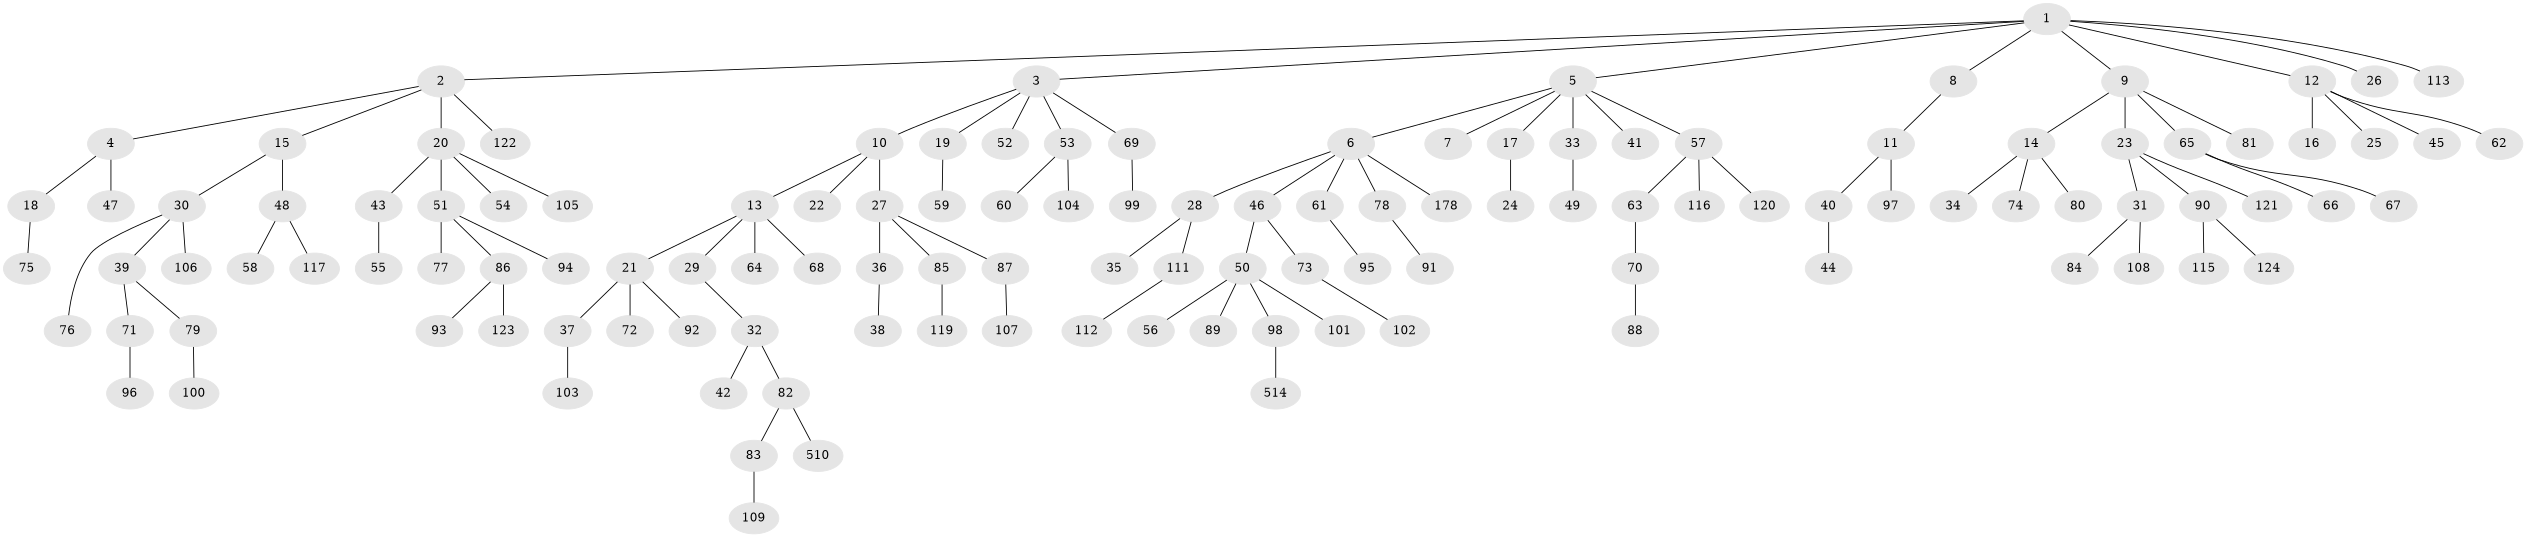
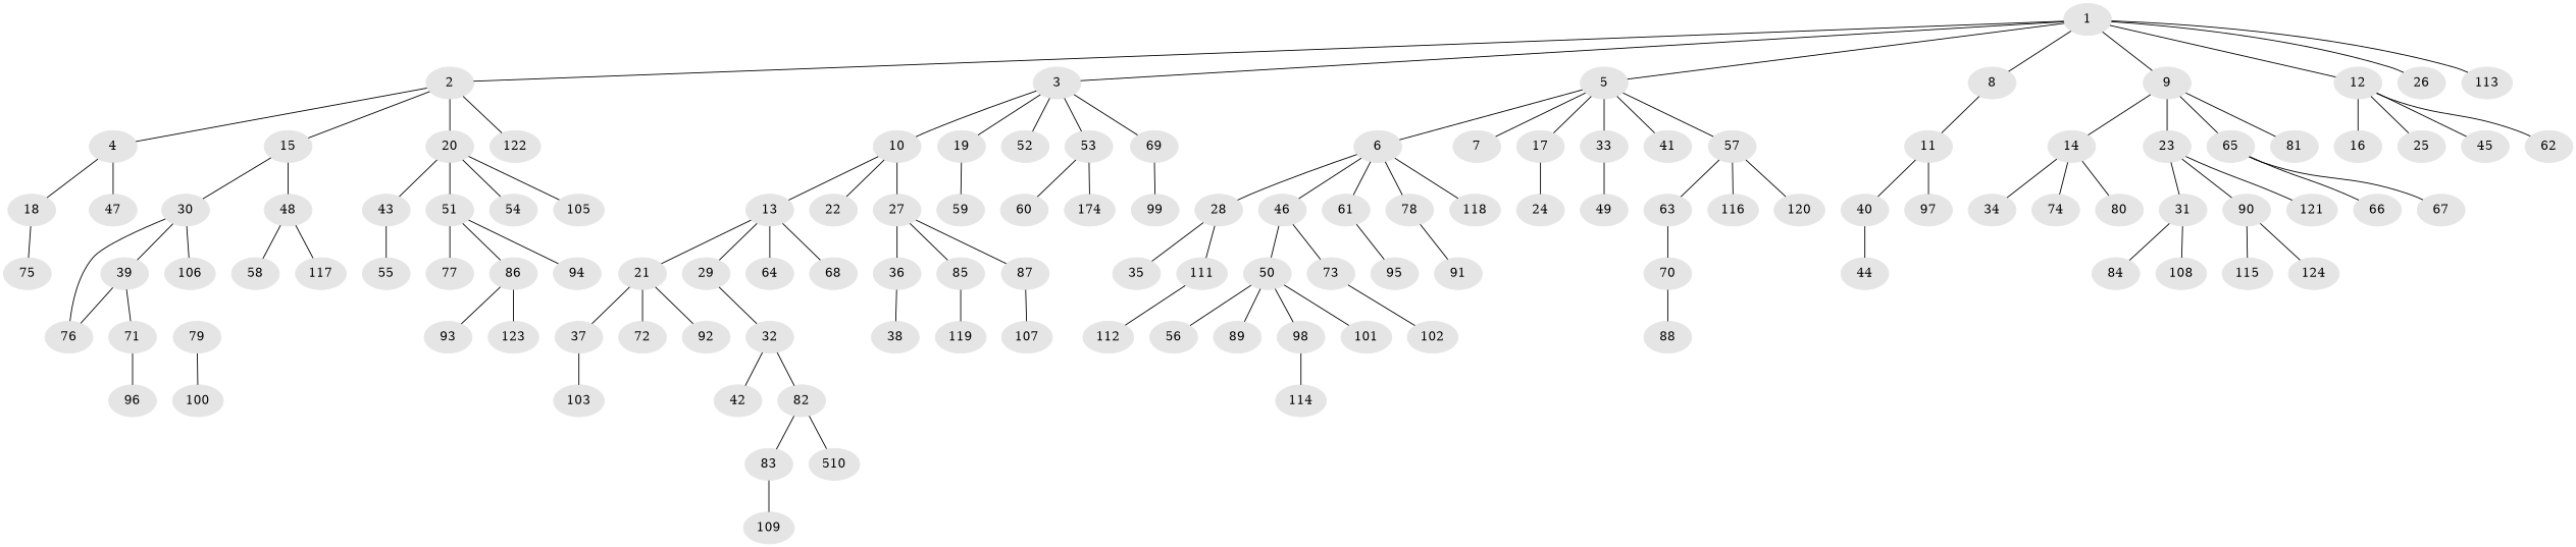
  graph {
    node [color=gray90 style=filled]
    1
    2
    3
    5
    8
    9
    12
    26
    113
    4
    15
    20
    122
    10
    19
    52
    53
    69
    6
    7
    17
    33
    41
    57
    11
    14
    23
    65
    81
    16
    25
    45
    62
    18
    47
    30
    48
    43
    51
    54
    105
    13
    22
    27
    59
    60
-   104
+   104 [label=174]
    99
    75
    28
    46
    61
    78
-   118 [label=178]
+   118
    24
    49
    63
    116
    120
    35
    111
    50
    73
    95
    91
    40
    97
    34
    74
    80
    31
    90
    121
    66
    67
    21
    29
    64
    68
    36
    85
    87
    44
    37
    72
    92
    32
    39
    76
    106
    58
    117
    55
    77
    86
    94
    103
    84
    108
    115
    124
    38
    119
    107
    112
    42
    82
    71
    79
    83
    n111 [label=510]
    96
    100
    56
    89
    98
    101
    102
-   114 [label=514]
+   114
    93
    123
    70
    88
    109
    1 -- 2
    1 -- 3
    1 -- 5
    1 -- 8
    1 -- 9
    1 -- 12
    1 -- 26
    1 -- 113
    2 -- 4
    2 -- 15
    2 -- 20
    2 -- 122
    3 -- 10
    3 -- 19
    3 -- 52
    3 -- 53
    3 -- 69
    5 -- 6
    5 -- 7
    5 -- 17
    5 -- 33
    5 -- 41
    5 -- 57
    8 -- 11
    9 -- 14
    9 -- 23
    9 -- 65
    9 -- 81
    12 -- 16
    12 -- 25
    12 -- 45
    12 -- 62
    4 -- 18
    4 -- 47
    15 -- 30
    15 -- 48
    20 -- 43
    20 -- 51
    20 -- 54
    20 -- 105
    10 -- 13
    10 -- 22
    10 -- 27
    19 -- 59
    53 -- 60
    53 -- 104
    69 -- 99
    6 -- 28
    6 -- 46
    6 -- 61
    6 -- 78
    6 -- 118
    17 -- 24
    33 -- 49
    57 -- 63
    57 -- 116
    57 -- 120
    11 -- 40
    11 -- 97
    14 -- 34
    14 -- 74
    14 -- 80
    23 -- 31
    23 -- 90
    23 -- 121
    65 -- 66
    65 -- 67
    18 -- 75
    30 -- 39
    30 -- 76
    30 -- 106
    48 -- 58
    48 -- 117
    43 -- 55
    51 -- 77
    51 -- 86
    51 -- 94
    13 -- 21
    13 -- 29
    13 -- 64
    13 -- 68
    27 -- 36
    27 -- 85
    27 -- 87
    28 -- 35
    28 -- 111
    46 -- 50
    46 -- 73
    61 -- 95
    78 -- 91
    63 -- 70
    111 -- 112
    50 -- 56
    50 -- 89
    50 -- 98
    50 -- 101
    73 -- 102
    40 -- 44
    31 -- 84
    31 -- 108
    90 -- 115
    90 -- 124
    21 -- 37
    21 -- 72
    21 -- 92
    29 -- 32
    36 -- 38
    85 -- 119
    87 -- 107
    37 -- 103
    32 -- 42
    32 -- 82
    39 -- 71
-   39 -- 79
+   39 -- 76
    86 -- 93
    86 -- 123
    82 -- 83
    82 -- n111
    71 -- 96
    79 -- 100
    83 -- 109
    98 -- 114
    70 -- 88
  }
